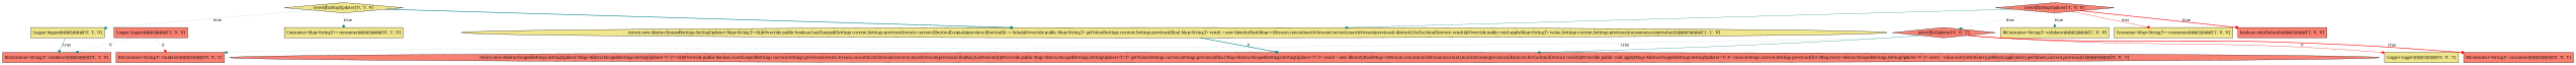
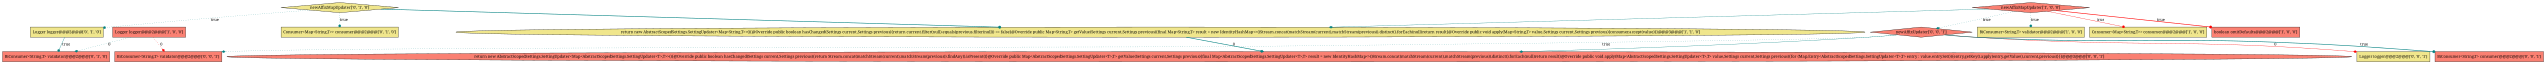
  digraph {
    fontname="Noto Serif"
    node [fillcolor=salmon fontname="Noto Serif" shape=box style=filled]
    edge [arrowhead=diamond color=teal fontname="Noto Serif" style=dotted]
    n1 [label="BiConsumer<String,T> validator@@@2@@@['0', '1', '0']"]
    n2 [fillcolor=khaki label="Consumer<Map<String,T>> consumer@@@2@@@['0', '1', '0']"]
    n3 [label="newAffixMapUpdater['1', '0', '0']" shape=diamond]
    n4 [fillcolor=khaki label="BiConsumer<String,T> validator@@@2@@@['1', '0', '0']"]
    n5 [fillcolor=khaki label="return new AbstractScopedSettings.SettingUpdater<Map<String,T>>(){@Override public boolean hasChanged(Settings current,Settings previous){return current.filter(null).equals(previous.filter(null)) == false}@Override public Map<String,T> getValue(Settings current,Settings previous){final Map<String,T> result = new IdentityHashMap<>()Stream.concat(matchStream(current),matchStream(previous)).distinct().forEach(null)return result}@Override public void apply(Map<String,T> value,Settings current,Settings previous){consumer.accept(value)}}@@@3@@@['1', '1', '0']" shape=ellipse]
    n6 [fillcolor=khaki label="Consumer<Map<String,T>> consumer@@@2@@@['1', '0', '0']"]
    n7 [label="boolean omitDefaults@@@2@@@['1', '0', '0']"]
    n8 [label="newAffixUpdater['0', '0', '1']" shape=diamond]
    n9 [label="return new AbstractScopedSettings.SettingUpdater<Map<AbstractScopedSettings.SettingUpdater<T>,T>>(){@Override public boolean hasChanged(Settings current,Settings previous){return Stream.concat(matchStream(current),matchStream(previous)).findAny().isPresent()}@Override public Map<AbstractScopedSettings.SettingUpdater<T>,T> getValue(Settings current,Settings previous){final Map<AbstractScopedSettings.SettingUpdater<T>,T> result = new IdentityHashMap<>()Stream.concat(matchStream(current),matchStream(previous)).distinct().forEach(null)return result}@Override public void apply(Map<AbstractScopedSettings.SettingUpdater<T>,T> value,Settings current,Settings previous){for (Map.Entry<AbstractScopedSettings.SettingUpdater<T>,T> entry : value.entrySet()){entry.getKey().apply(entry.getValue(),current,previous)}}}@@@3@@@['0', '0', '1']" shape=ellipse]
    n10 [label="Logger logger@@@2@@@['1', '0', '0']"]
    n11 [label="BiConsumer<String,T> validator@@@2@@@['0', '0', '1']"]
    n12 [fillcolor=khaki label="Logger logger@@@2@@@['0', '1', '0']"]
    n13 [fillcolor=khaki label="Logger logger@@@2@@@['0', '0', '1']"]
    n14 [label="BiConsumer<String,T> consumer@@@2@@@['0', '0', '1']"]
    n15 [fillcolor=khaki label="newAffixMapUpdater['0', '1', '0']" shape=diamond]
-   n3 -> n4 [label=true]
+   n3 -> n4 [arrowhead=dot label=true]
    n3 -> n5 [style=solid]
    n3 -> n6 [arrowhead=dot color=red label=true style=solid]
    n3 -> n7 [arrowhead=dot color=red label=true style=bold]
    n3 -> n8 [label=true]
    n5 -> n9 [label=0 style=bold]
    n8 -> n9 [style=solid]
    n8 -> n11 [label=true]
    n8 -> n13 [color=red label=0 style=solid]
-   n8 -> n14 [arrowhead=dot color=red label=true style=bold]
+   n8 -> n14 [arrowhead=dot label=true style=bold]
    n10 -> n1 [label=0]
    n10 -> n11 [color=red label=0]
    n12 -> n1 [arrowhead=dot label=true style=solid]
    n15 -> n2 [arrowhead=dot label=true]
    n15 -> n5 [arrowhead=dot style=bold]
    n15 -> n12 [arrowhead=dot label=true]
  }
